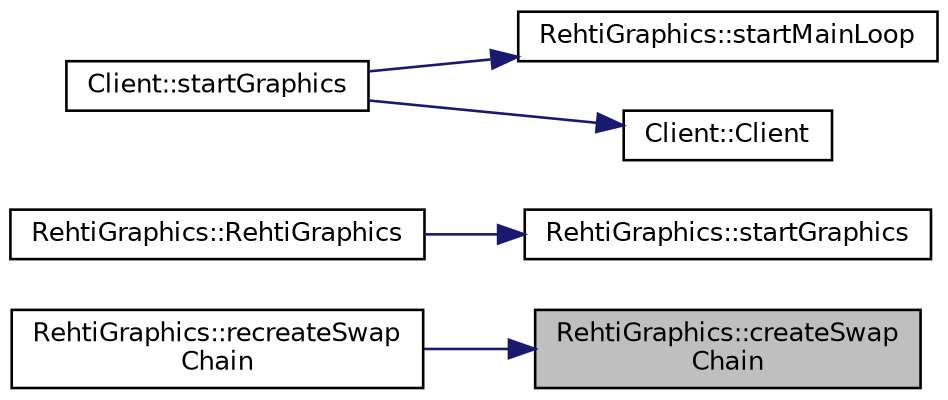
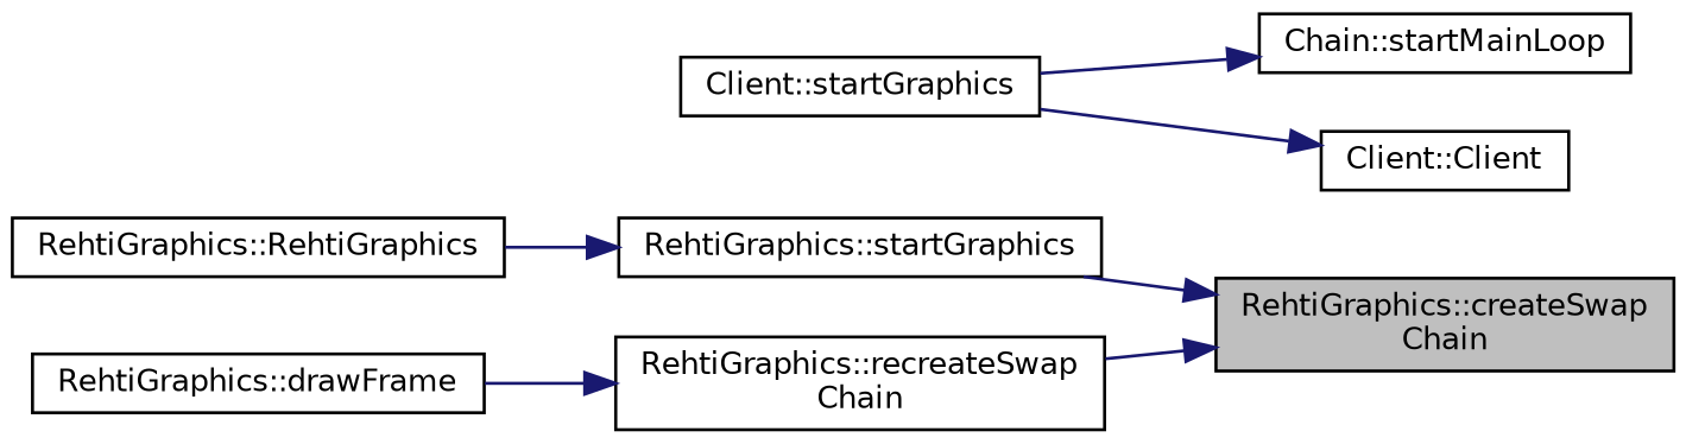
  digraph {
    rankdir=RL
    node [color=black fillcolor=white fontname=Helvetica fontsize=10 shape=record style=filled]
    edge [color=midnightblue dir=back fontname=Helvetica fontsize=10 labelfontname=Helvetica labelfontsize=10 style=solid]
    n1 [fillcolor=grey75 fontcolor=black height=0.2 label="RehtiGraphics::createSwap\lChain" width=0.4]
    n2 [height=0.2 label="RehtiGraphics::startGraphics" width=0.4]
    n3 [height=0.2 label="RehtiGraphics::recreateSwap\lChain" width=0.4]
    n4 [height=0.2 label="RehtiGraphics::RehtiGraphics" width=0.4]
-   n6 [height=0.2 label="RehtiGraphics::startMainLoop" width=0.4]
+   n5 [height=0.2 label="RehtiGraphics::drawFrame" width=0.4]
+   n6 [height=0.2 label="Chain::startMainLoop" width=0.4]
    n7 [height=0.2 label="Client::startGraphics" width=0.4]
    n8 [height=0.2 label="Client::Client" width=0.4]
+   n1 -> n2
    n1 -> n3
    n2 -> n4
+   n3 -> n5
    n6 -> n7
    n8 -> n7
  }
